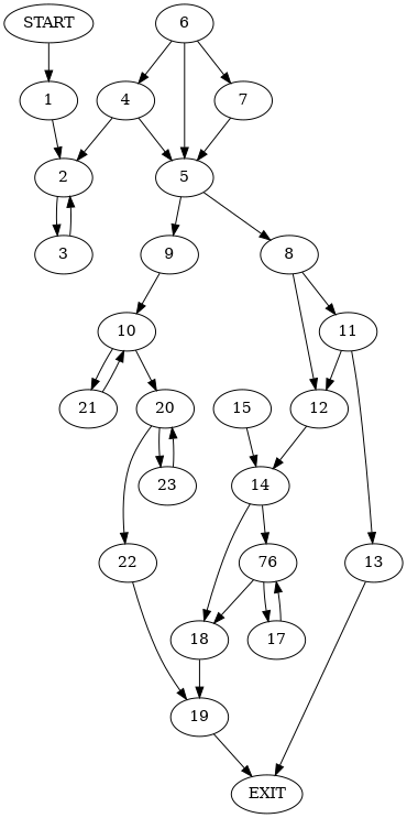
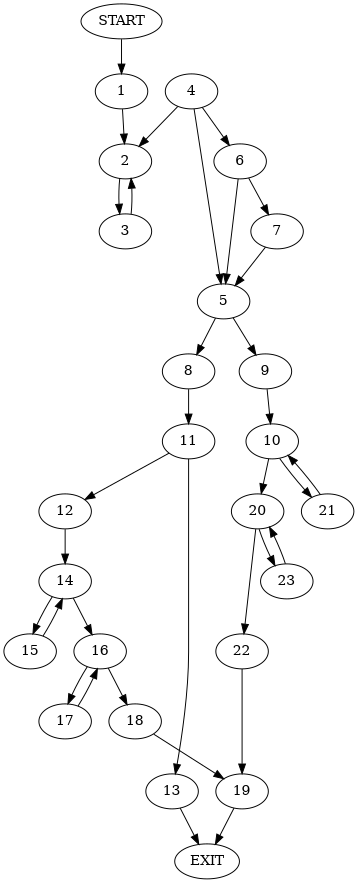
  digraph {
    n1 [label=START]
    1
    2
    n4 [label=EXIT]
    3
    4
    5
    6
    8
    9
    7
    11
    12
    10
    13
    14
    20
    21
    22
    23
    15
-   16 [label=76]
+   16
    17
    18
    19
    n1 -> 1
    1 -> 2
    2 -> 3
    3 -> 2
    4 -> 2
    4 -> 5
-   6 -> 4
+   4 -> 6
    5 -> 8
    5 -> 9
    6 -> 5
    6 -> 7
    8 -> 11
-   8 -> 12
    9 -> 10
    7 -> 5
    11 -> 12
    11 -> 13
    12 -> 14
    10 -> 20
    10 -> 21
    13 -> n4
-   14 -> 18
+   14 -> 15
    14 -> 16
    20 -> 22
    20 -> 23
    21 -> 10
    22 -> 19
    23 -> 20
    15 -> 14
    16 -> 17
    16 -> 18
    17 -> 16
    18 -> 19
    19 -> n4
  }
